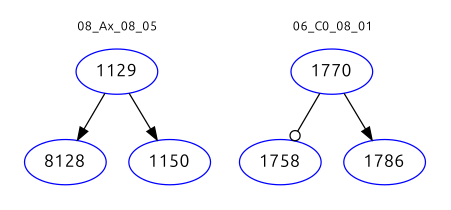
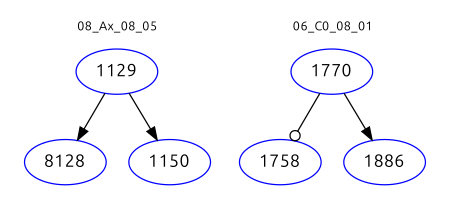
  digraph {
    fontname=Ubuntu
    node [color=blue fontname=Ubuntu]
    edge [arrowhead=normal color=black fontname=Ubuntu]
    n1 [label=1129]
    n2 [label=8128]
    n3 [label=1150]
    n4 [label=1770]
    n5 [label=1758]
-   n6 [label=1786]
+   n6 [label=1886]
    subgraph cluster_1 {
      color=white
      fontsize=10
      label="08_Ax_08_05"
      n1
      n2
      n3
    }
    subgraph cluster_2 {
      color=white
      fontsize=10
      label="06_C0_08_01"
      n4
      n5
      n6
    }
    n1 -> n2
    n1 -> n3
    n4 -> n5 [arrowhead=odot]
    n4 -> n6
  }
